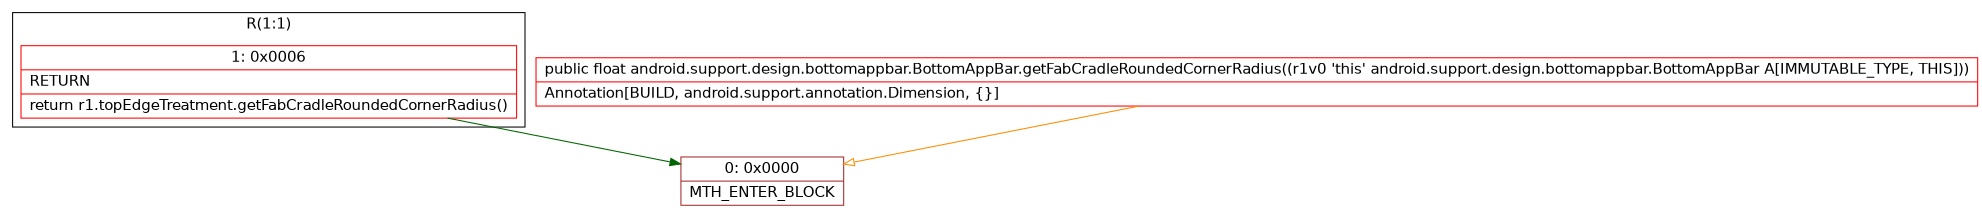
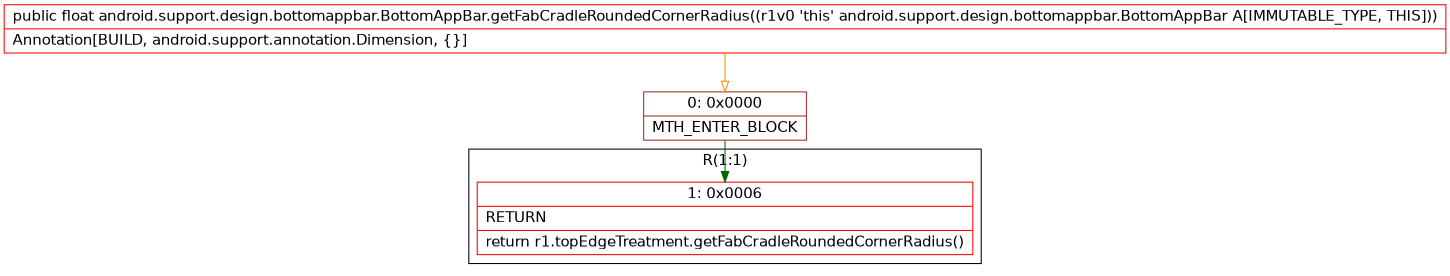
  digraph {
    fontname="DejaVu Sans"
    node [color=red shape=record fontname="DejaVu Sans"]
    edge [fontname="DejaVu Sans"]
    n1 [label="{1\:\ 0x0006|RETURN\l|return r1.topEdgeTreatment.getFabCradleRoundedCornerRadius()\l}"]
    n2 [color=brown label="{0\:\ 0x0000|MTH_ENTER_BLOCK\l}"]
    n3 [label="{public float android.support.design.bottomappbar.BottomAppBar.getFabCradleRoundedCornerRadius((r1v0 'this' android.support.design.bottomappbar.BottomAppBar A[IMMUTABLE_TYPE, THIS]))  | Annotation[BUILD, android.support.annotation.Dimension, \{\}]\l}"]
    subgraph cluster_1 {
      label="R(1:1)"
      n1
    }
-   n1 -> n2 [color=darkgreen arrowhead=normal]
+   n2 -> n1 [color=darkgreen arrowhead=normal]
    n3 -> n2 [color=darkorange arrowhead=onormal]
  }
